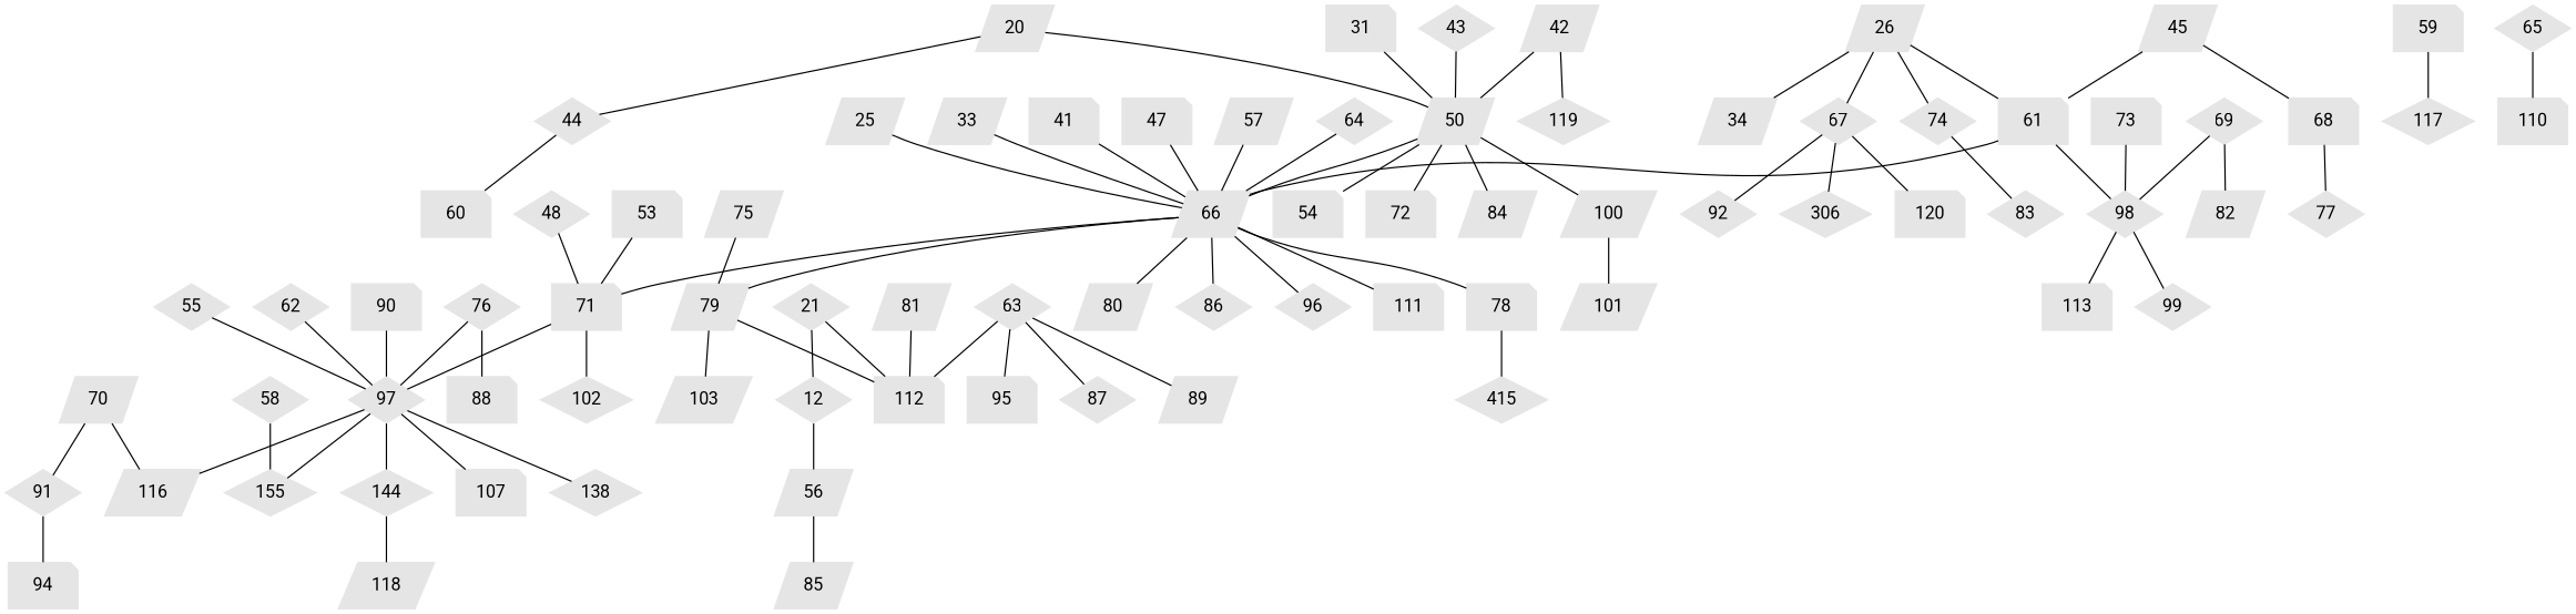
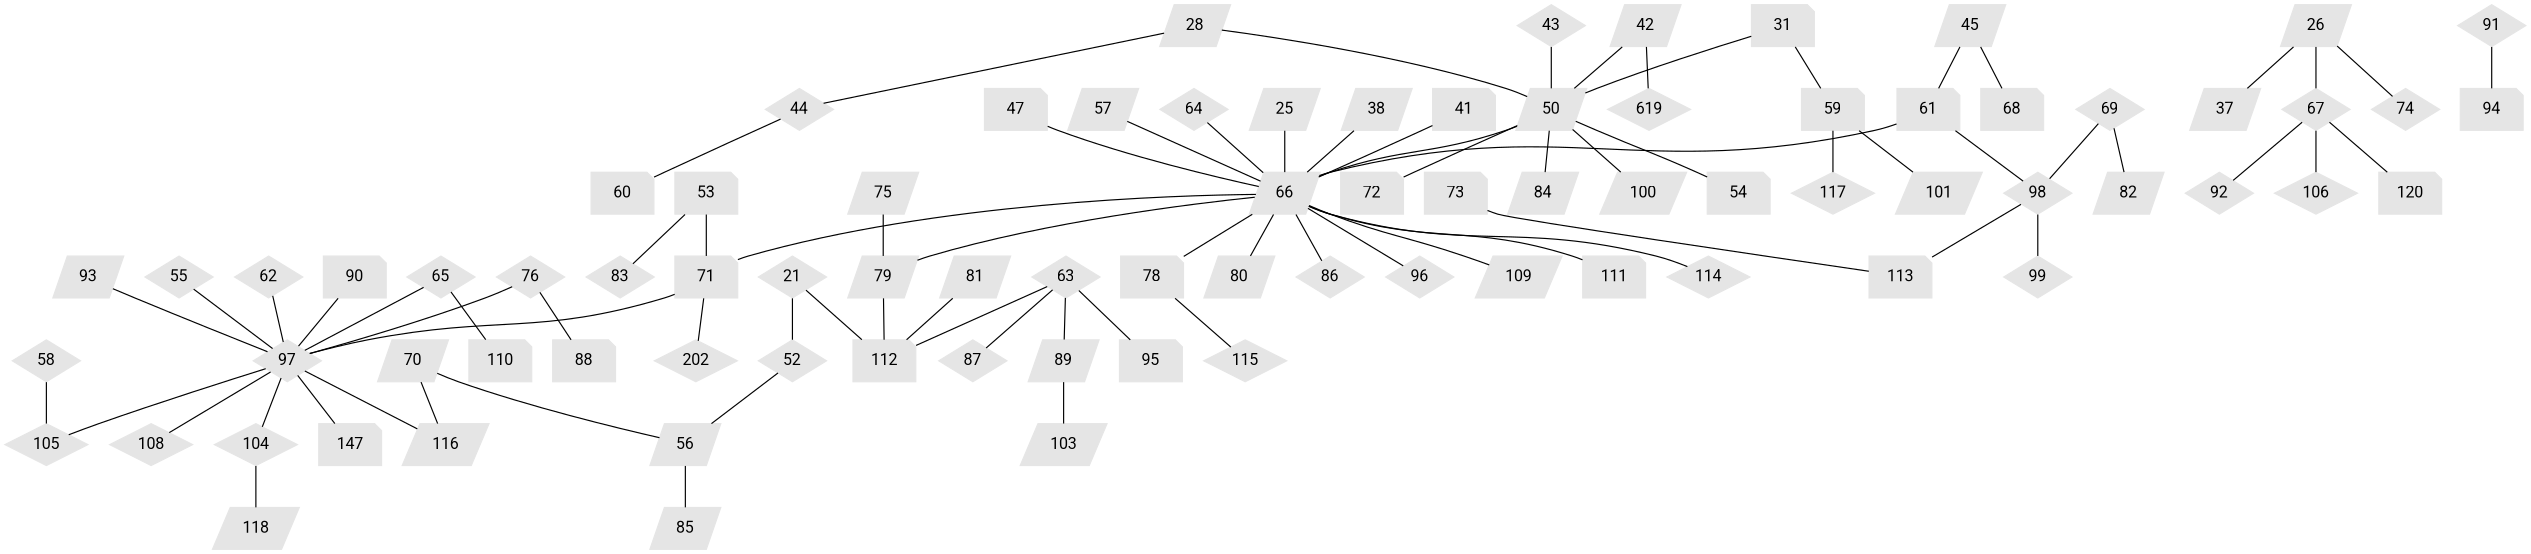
  graph {
    fontname=Roboto
    node [color=gray90 fontname=Roboto shape=diamond style=filled]
    edge [fontname=Roboto]
-   20 [shape=parallelogram]
+   20 [shape=parallelogram label=28]
    44
    50 [shape=parallelogram super="+12+19+46"]
    60 [shape=note]
    66 [shape=parallelogram super="+1+4+7+35+24+29"]
    54 [shape=note]
    72 [shape=note]
    84 [shape=parallelogram]
    100 [shape=parallelogram]
    21
-   52 [label=12]
+   52
    112 [shape=note super="+17"]
    56 [shape=parallelogram]
    71 [shape=note super="+9+14+39"]
    78 [shape=note super="+13+51"]
    79 [shape=parallelogram super="+5+28"]
    80 [shape=parallelogram]
    86
    96
+   109 [shape=parallelogram]
    111 [shape=note]
+   114
    25 [shape=parallelogram]
    26 [shape=parallelogram super="+15"]
-   34 [shape=parallelogram]
+   34 [shape=parallelogram label=37]
    61 [shape=note super="+16"]
    67
    74
    98 [super="+18+27"]
    92
-   106 [label=306]
+   106
    120 [shape=note]
    31 [shape=note]
    59 [shape=note]
    117
-   33 [shape=parallelogram]
+   33 [shape=parallelogram label=38]
    41 [shape=note]
    42 [shape=parallelogram]
-   119
+   119 [label=619]
    43
    45 [shape=parallelogram]
    68 [shape=note]
-   77
    47 [shape=note]
    97 [super="+10+22+36+40+49"]
-   102
-   48
+   102 [label=202]
    101 [shape=parallelogram]
    85 [shape=parallelogram]
    53 [shape=note]
    83
-   105 [super="+23" label=155]
+   105 [super="+23"]
    116 [shape=parallelogram super="+37"]
-   104 [label=144]
-   107 [shape=note]
-   108 [label=138]
+   104
+   107 [shape=note label=147]
+   108
    55
    57 [shape=parallelogram]
    58
    99
    113 [shape=note]
    62
    63 [super="+32+38"]
    87
    89 [shape=parallelogram]
    95 [shape=note]
    64
    65
    110 [shape=note]
-   115 [label=415]
+   115
    103 [shape=parallelogram]
    69
    82 [shape=parallelogram]
    70 [shape=parallelogram]
    91
    94 [shape=note]
    73 [shape=note]
    75 [shape=parallelogram]
    76
    88 [shape=note]
    81 [shape=parallelogram]
    90 [shape=note]
+   93 [shape=parallelogram]
    118 [shape=parallelogram]
    20 -- 44
    20 -- 50
    44 -- 60
    50 -- 66
    50 -- 54
    50 -- 72
    50 -- 84
    50 -- 100
    66 -- 71
    66 -- 78
    66 -- 79
    66 -- 80
    66 -- 86
    66 -- 96
+   66 -- 109
    66 -- 111
-   100 -- 101
+   66 -- 114
+   59 -- 101
    21 -- 52
    21 -- 112
    52 -- 56
    56 -- 85
    71 -- 97
    71 -- 102
    78 -- 115
    79 -- 112
-   79 -- 103
+   89 -- 103
    25 -- 66
    26 -- 34
-   26 -- 61
    26 -- 67
    26 -- 74
    61 -- 66
    61 -- 98
    67 -- 92
    67 -- 106
    67 -- 120
    98 -- 99
    98 -- 113
    31 -- 50
+   31 -- 59
    59 -- 117
    33 -- 66
    41 -- 66
    42 -- 50
    42 -- 119
    43 -- 50
    45 -- 61
    45 -- 68
-   68 -- 77
    47 -- 66
    97 -- 105
    97 -- 116
    97 -- 104
    97 -- 107
    97 -- 108
-   48 -- 71
    53 -- 71
-   74 -- 83
+   53 -- 83
    104 -- 118
    55 -- 97
    57 -- 66
    58 -- 105
    62 -- 97
    63 -- 112
    63 -- 87
    63 -- 89
    63 -- 95
    64 -- 66
+   65 -- 97
    65 -- 110
    69 -- 98
    69 -- 82
    70 -- 116
-   70 -- 91
+   70 -- 56
    91 -- 94
-   73 -- 98
+   73 -- 113
    75 -- 79
    76 -- 97
    76 -- 88
    81 -- 112
    90 -- 97
+   93 -- 97
  }
